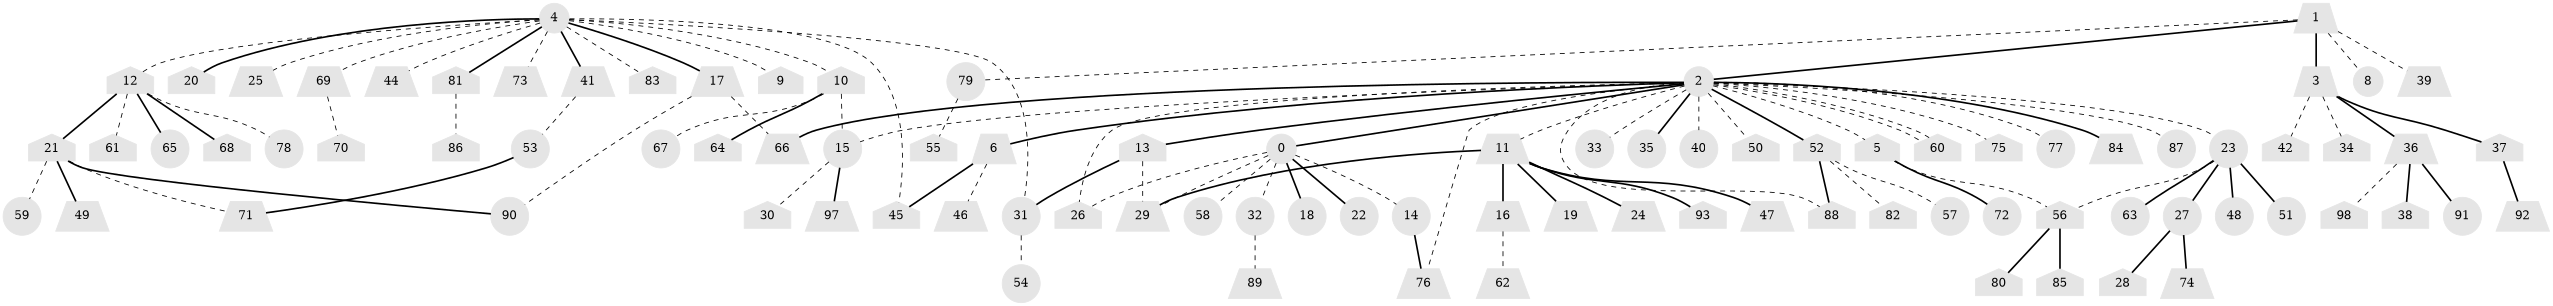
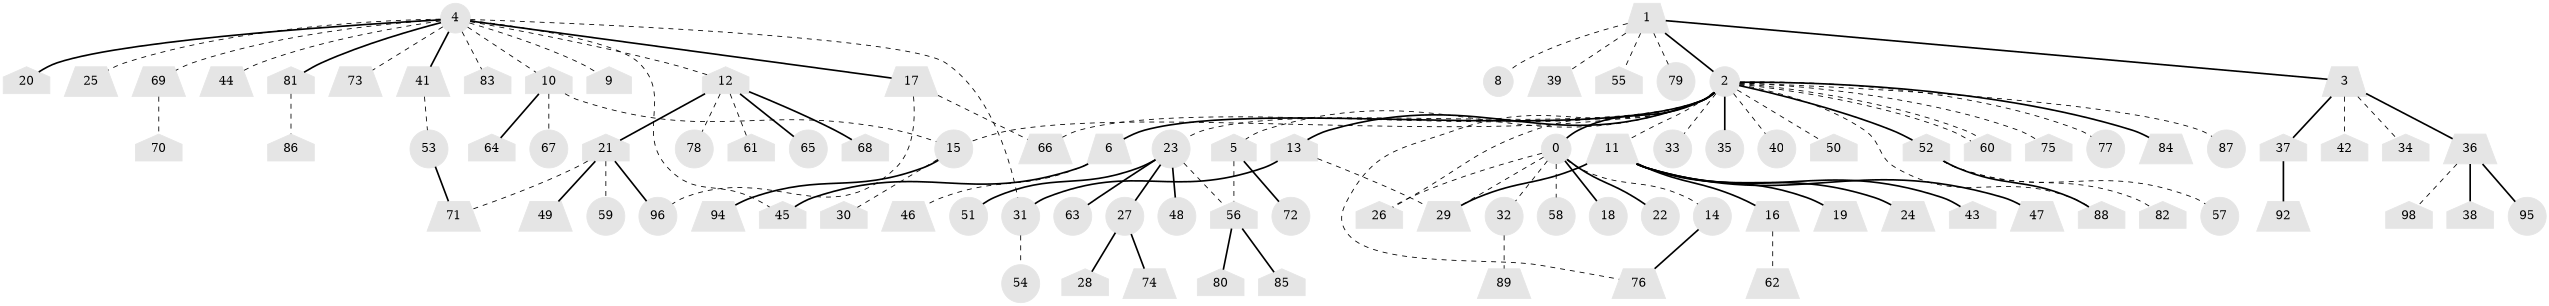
  graph {
    node [color=gray90 shape=house style=filled]
    edge [style=dashed]
    1 [shape=trapezium]
    2 [shape=circle]
    3 [shape=trapezium]
    8 [shape=circle]
    39 [shape=trapezium]
    55
    79 [shape=circle]
    5
    6 [shape=trapezium]
    n10 [label=0 shape=circle]
    11 [shape=trapezium]
    13
    15 [shape=circle]
    23 [shape=circle]
    26
    33 [shape=circle]
    35 [shape=circle]
    40 [shape=circle]
    50
    52
    60
    66 [shape=trapezium]
    75
    76 [shape=trapezium]
    77 [shape=circle]
    84 [shape=trapezium]
    87 [shape=circle]
    88
    34
    36 [shape=trapezium]
    37
    42
    4 [shape=circle]
    9
    10
    12
    17 [shape=trapezium]
    20
    25 [shape=trapezium]
    31 [shape=circle]
    41 [shape=trapezium]
    44 [shape=trapezium]
    45
    69 [shape=trapezium]
    73 [shape=trapezium]
    81
    83
    56
    72 [shape=circle]
    46 [shape=trapezium]
    14 [shape=circle]
    18 [shape=circle]
    22 [shape=circle]
    29 [shape=trapezium]
    32 [shape=circle]
    58 [shape=circle]
    16 [shape=trapezium]
    19 [shape=trapezium]
    24 [shape=trapezium]
-   43 [label=93]
+   43
    47 [shape=trapezium]
    30
-   94 [shape=trapezium label=97]
+   94 [shape=trapezium]
    27 [shape=circle]
    48 [shape=circle]
    51 [shape=circle]
    63 [shape=circle]
    57 [shape=circle]
    82
    38
-   91 [shape=circle]
+   91 [shape=circle label=95]
    n72 [label=98]
    92 [shape=trapezium]
    64
    67 [shape=circle]
    21
    61
    65 [shape=circle]
    68
    78 [shape=circle]
-   90 [shape=circle]
+   90 [shape=circle label=96]
    54 [shape=circle]
    53 [shape=circle]
    70
    86
    80
    85
    89 [shape=trapezium]
    62 [shape=trapezium]
    49 [shape=trapezium]
    59 [shape=circle]
    71 [shape=trapezium]
    28
    74 [shape=trapezium]
    1 -- 2 [style=bold]
    1 -- 3 [style=bold]
    1 -- 8
    1 -- 39
-   79 -- 55
+   1 -- 55
    1 -- 79
    2 -- 5
    2 -- 6 [style=bold]
    2 -- n10 [style=bold]
    2 -- 11
    2 -- 13 [style=bold]
    2 -- 15
    2 -- 23
    2 -- 26
    2 -- 33
    2 -- 35 [style=bold]
    2 -- 40
    2 -- 50
    2 -- 52 [style=bold]
    2 -- 60
    2 -- 60
-   2 -- 66 [style=bold]
+   2 -- 66
    2 -- 75
    2 -- 76
    2 -- 77
    2 -- 84 [style=bold]
    2 -- 87
    2 -- 88
    3 -- 34
    3 -- 36 [style=bold]
    3 -- 37 [style=bold]
    3 -- 42
    5 -- 56
    5 -- 72 [style=bold]
    6 -- 45 [style=bold]
    6 -- 46
    n10 -- 26
    n10 -- 14
    n10 -- 18 [style=bold]
    n10 -- 22 [style=bold]
    n10 -- 29
    n10 -- 32
    n10 -- 58
    11 -- 29 [style=bold]
    11 -- 16 [style=bold]
    11 -- 19 [style=bold]
    11 -- 24 [style=bold]
    11 -- 43 [style=bold]
    11 -- 47 [style=bold]
    13 -- 31 [style=bold]
    13 -- 29
    15 -- 30
    15 -- 94 [style=bold]
    23 -- 56
    23 -- 27 [style=bold]
    23 -- 48 [style=bold]
    23 -- 51 [style=bold]
    23 -- 63 [style=bold]
    52 -- 88 [style=bold]
    52 -- 57
    52 -- 82
    36 -- 38 [style=bold]
    36 -- 91 [style=bold]
    36 -- n72
    37 -- 92 [style=bold]
    4 -- 9
    4 -- 10
    4 -- 12
    4 -- 17 [style=bold]
    4 -- 20 [style=bold]
    4 -- 25
    4 -- 31
    4 -- 41 [style=bold]
    4 -- 44
    4 -- 45
    4 -- 69
    4 -- 73
    4 -- 81 [style=bold]
    4 -- 83
    10 -- 15
    10 -- 64 [style=bold]
    10 -- 67
    12 -- 21 [style=bold]
    12 -- 61
    12 -- 65 [style=bold]
    12 -- 68 [style=bold]
    12 -- 78
    17 -- 66
    17 -- 90
    31 -- 54
    41 -- 53
    69 -- 70
    81 -- 86
    56 -- 80 [style=bold]
    56 -- 85 [style=bold]
    14 -- 76 [style=bold]
    32 -- 89
    16 -- 62
    27 -- 28 [style=bold]
    27 -- 74 [style=bold]
    21 -- 90 [style=bold]
    21 -- 49 [style=bold]
    21 -- 59
    21 -- 71
    53 -- 71 [style=bold]
  }
